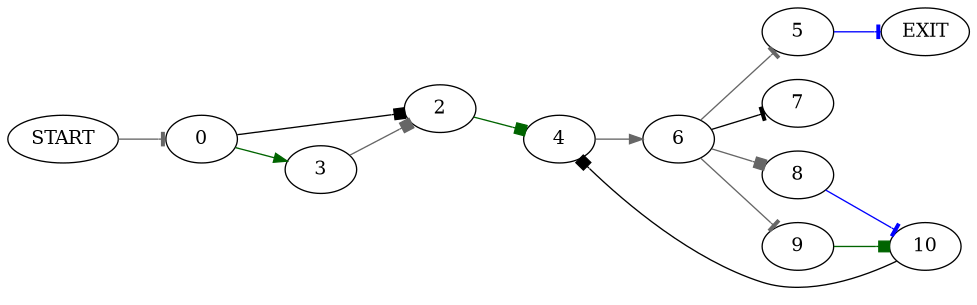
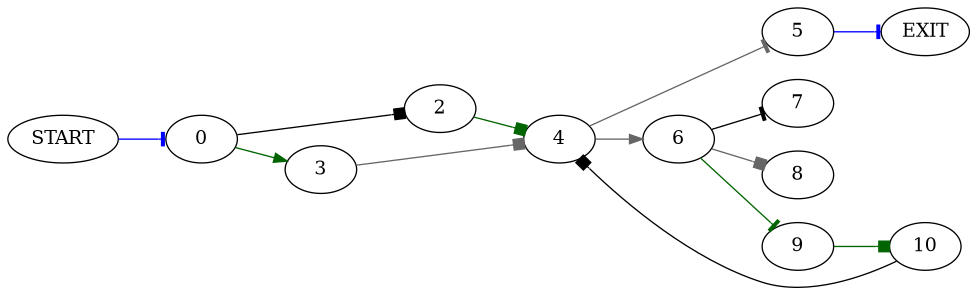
  digraph {
    rankdir=LR
    edge [arrowhead=tee color=gray40]
    n1 [label=START]
    n2 [label=0]
    2
    3
    n5 [label=EXIT]
    4
    5
    6
    7
    8
    9
    10
-   n1 -> n2
+   n1 -> n2 [color=blue]
    n2 -> 2 [arrowhead=box color=black]
    n2 -> 3 [arrowhead=normal color=darkgreen]
    2 -> 4 [arrowhead=box color=darkgreen]
-   3 -> 2 [arrowhead=box]
-   6 -> 5
+   3 -> 4 [arrowhead=box]
+   4 -> 5
    4 -> 6 [arrowhead=normal]
    5 -> n5 [color=blue]
    6 -> 7 [color=black]
    6 -> 8 [arrowhead=box]
-   6 -> 9
-   8 -> 10 [color=blue]
+   6 -> 9 [color=darkgreen]
    9 -> 10 [arrowhead=box color=darkgreen]
    10 -> 4 [arrowhead=box color=black]
  }
